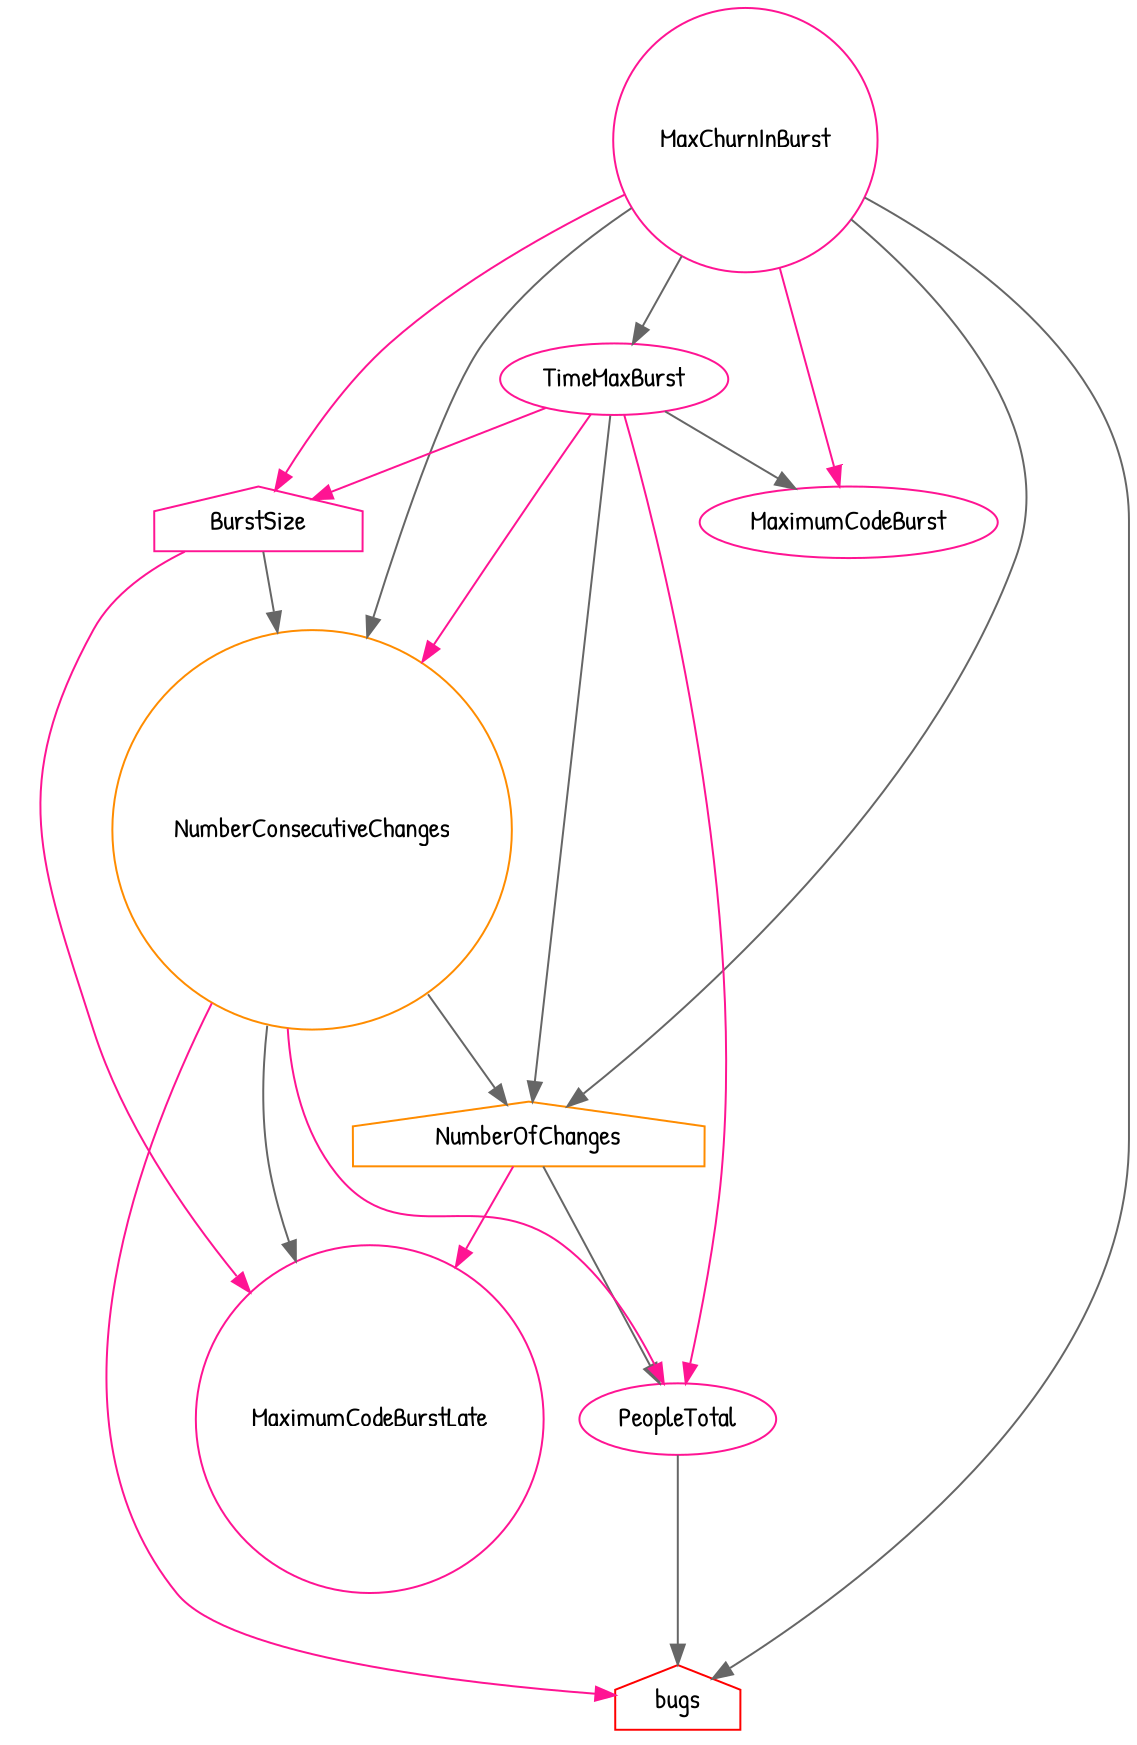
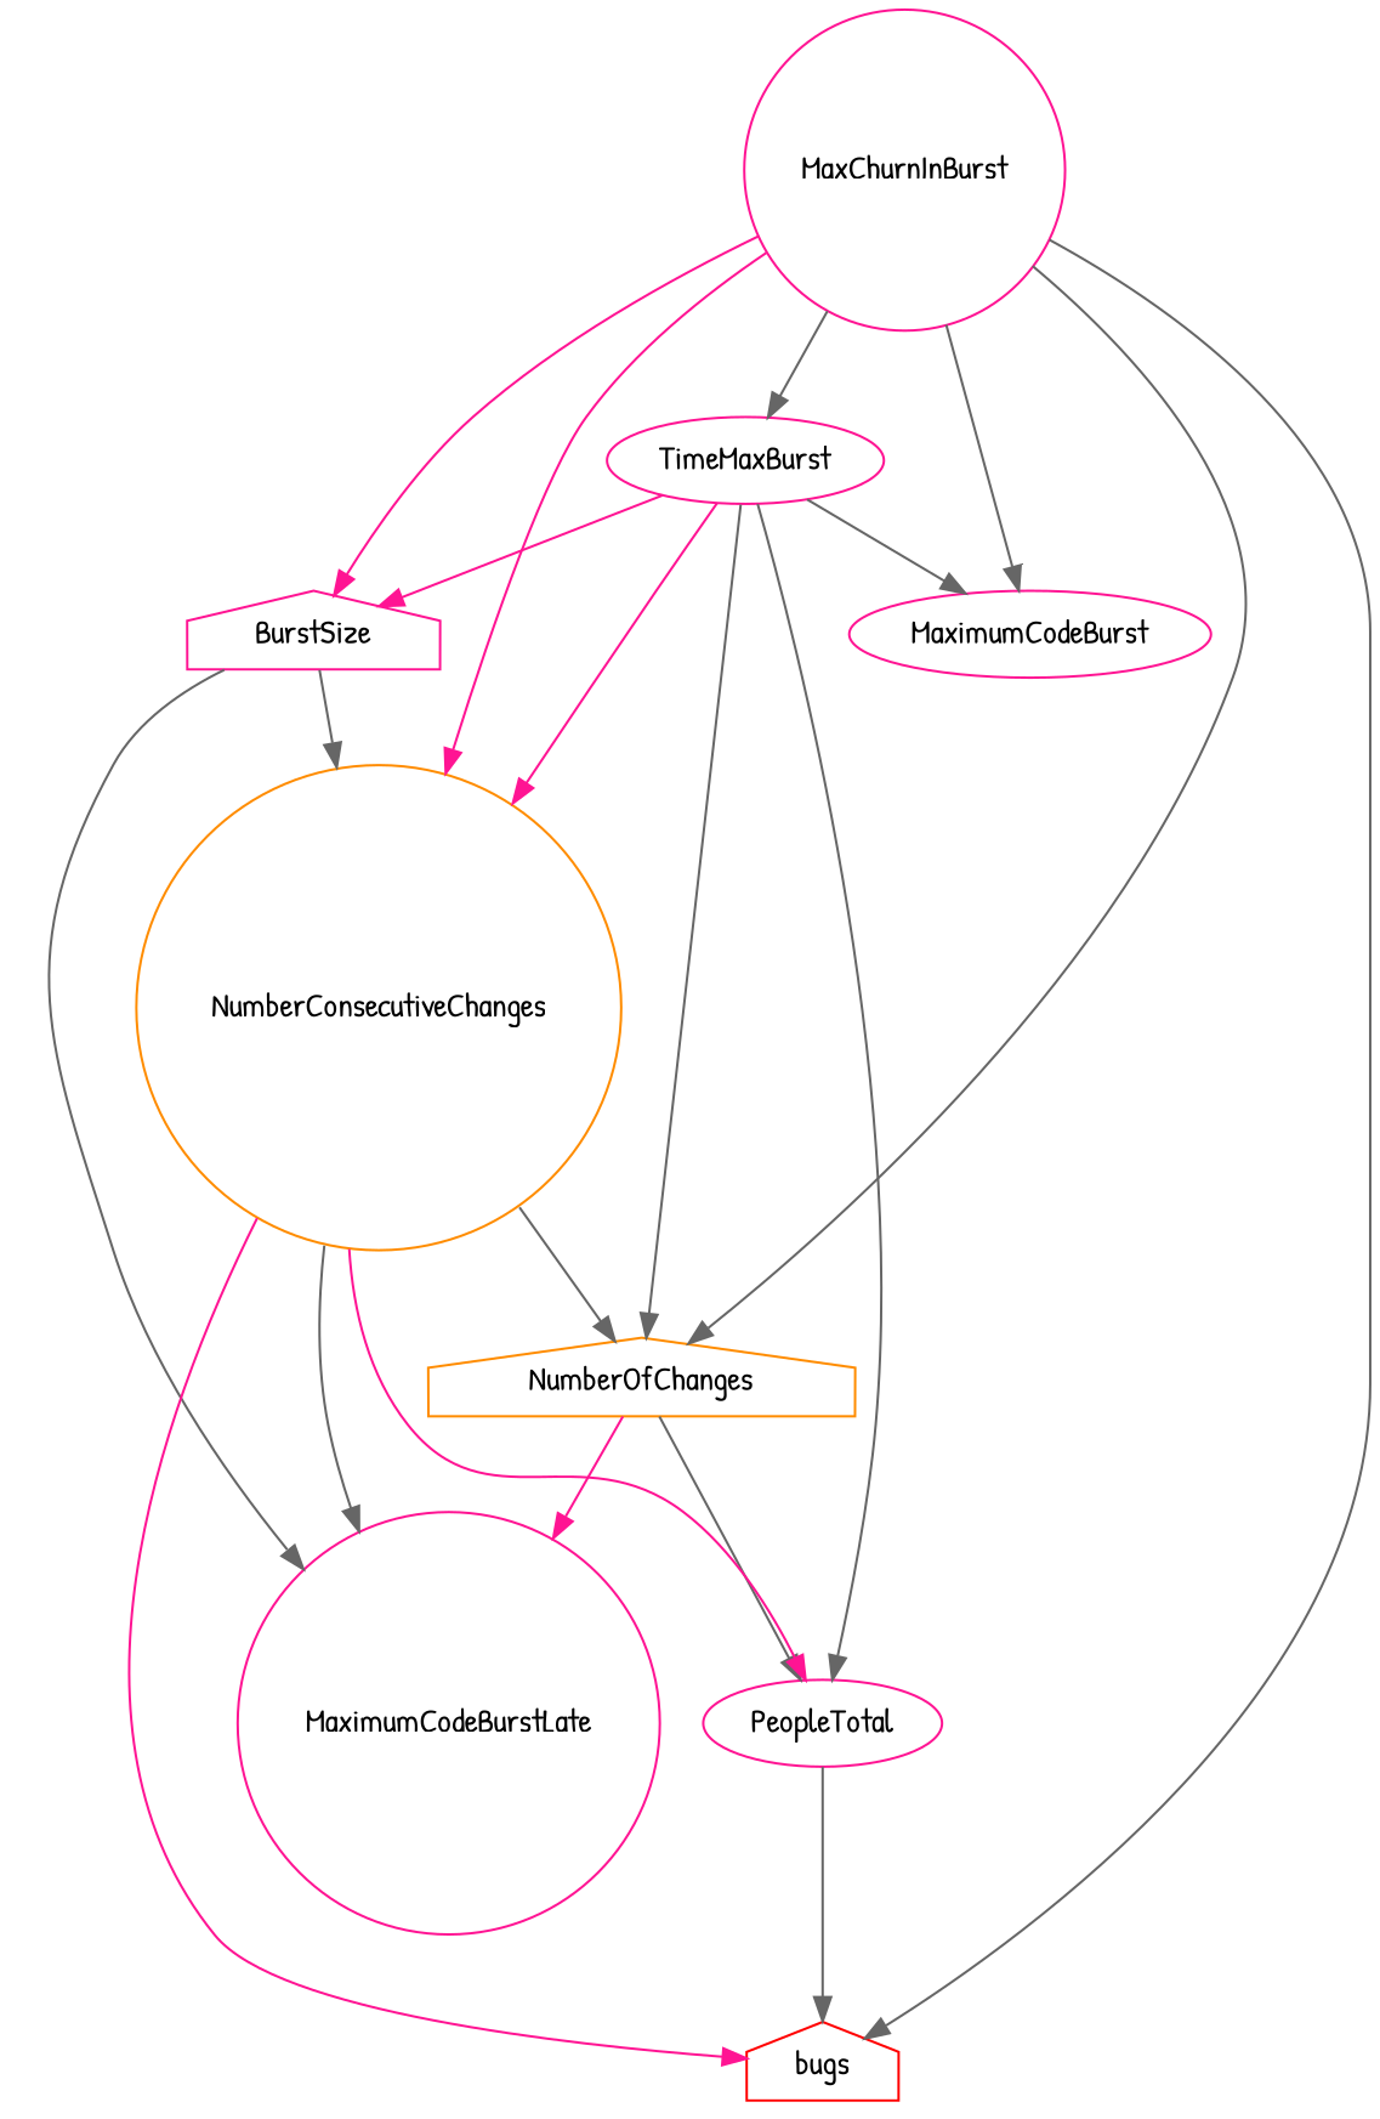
  digraph {
    fontname="Patrick Hand"
    node [color=deeppink fontname="Patrick Hand" shape=house]
    edge [color=gray40 fontname="Patrick Hand"]
    NumberOfChanges [color=darkorange]
    MaximumCodeBurstLate [shape=circle]
    PeopleTotal [shape=ellipse]
    bugs [color=red]
    MaxChurnInBurst [shape=circle]
    MaximumCodeBurst [shape=ellipse]
    BurstSize
    TimeMaxBurst [shape=ellipse]
    NumberConsecutiveChanges [color=darkorange shape=circle]
    NumberOfChanges -> MaximumCodeBurstLate [color=deeppink]
    NumberOfChanges -> PeopleTotal
    PeopleTotal -> bugs
    MaxChurnInBurst -> NumberOfChanges
    MaxChurnInBurst -> bugs
-   MaxChurnInBurst -> MaximumCodeBurst [color=deeppink]
+   MaxChurnInBurst -> MaximumCodeBurst
    MaxChurnInBurst -> BurstSize [color=deeppink]
    MaxChurnInBurst -> TimeMaxBurst
-   MaxChurnInBurst -> NumberConsecutiveChanges
-   BurstSize -> MaximumCodeBurstLate [color=deeppink]
+   MaxChurnInBurst -> NumberConsecutiveChanges [color=deeppink]
+   BurstSize -> MaximumCodeBurstLate
    BurstSize -> NumberConsecutiveChanges
    TimeMaxBurst -> NumberOfChanges
-   TimeMaxBurst -> PeopleTotal [color=deeppink]
+   TimeMaxBurst -> PeopleTotal
    TimeMaxBurst -> MaximumCodeBurst
    TimeMaxBurst -> BurstSize [color=deeppink]
    TimeMaxBurst -> NumberConsecutiveChanges [color=deeppink]
    NumberConsecutiveChanges -> NumberOfChanges
    NumberConsecutiveChanges -> MaximumCodeBurstLate
    NumberConsecutiveChanges -> PeopleTotal [color=deeppink]
    NumberConsecutiveChanges -> bugs [color=deeppink]
  }
